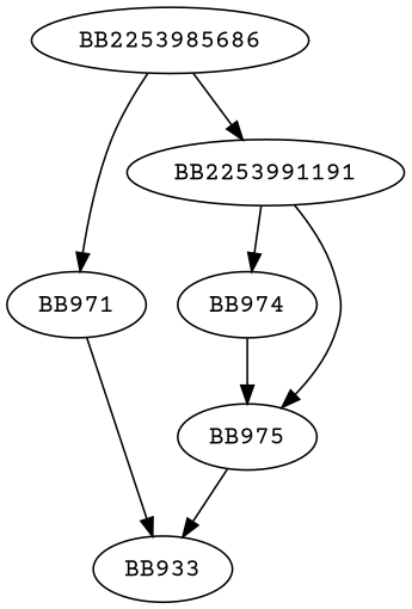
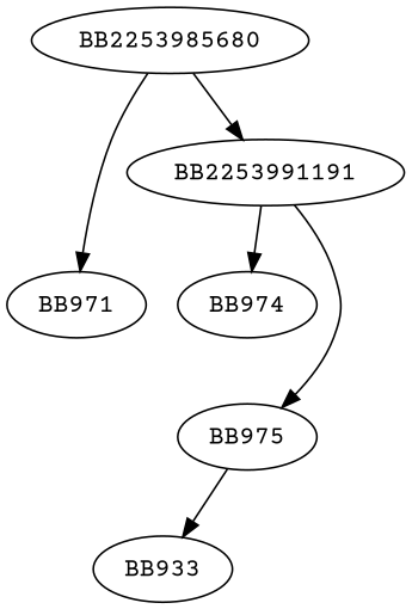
  digraph {
    fontname="Courier Prime"
    node [fontname="Courier Prime"]
    edge [fontname="Courier Prime"]
-   BB2253985680 [label=BB2253985686]
+   BB2253985680
    BB971
    BB2253991191
    n4 [label=BB933]
    BB974
    BB975
    BB2253985680 -> BB971
    BB2253985680 -> BB2253991191
-   BB971 -> n4
    BB2253991191 -> BB974
    BB2253991191 -> BB975
-   BB974 -> BB975
    BB975 -> n4
  }
